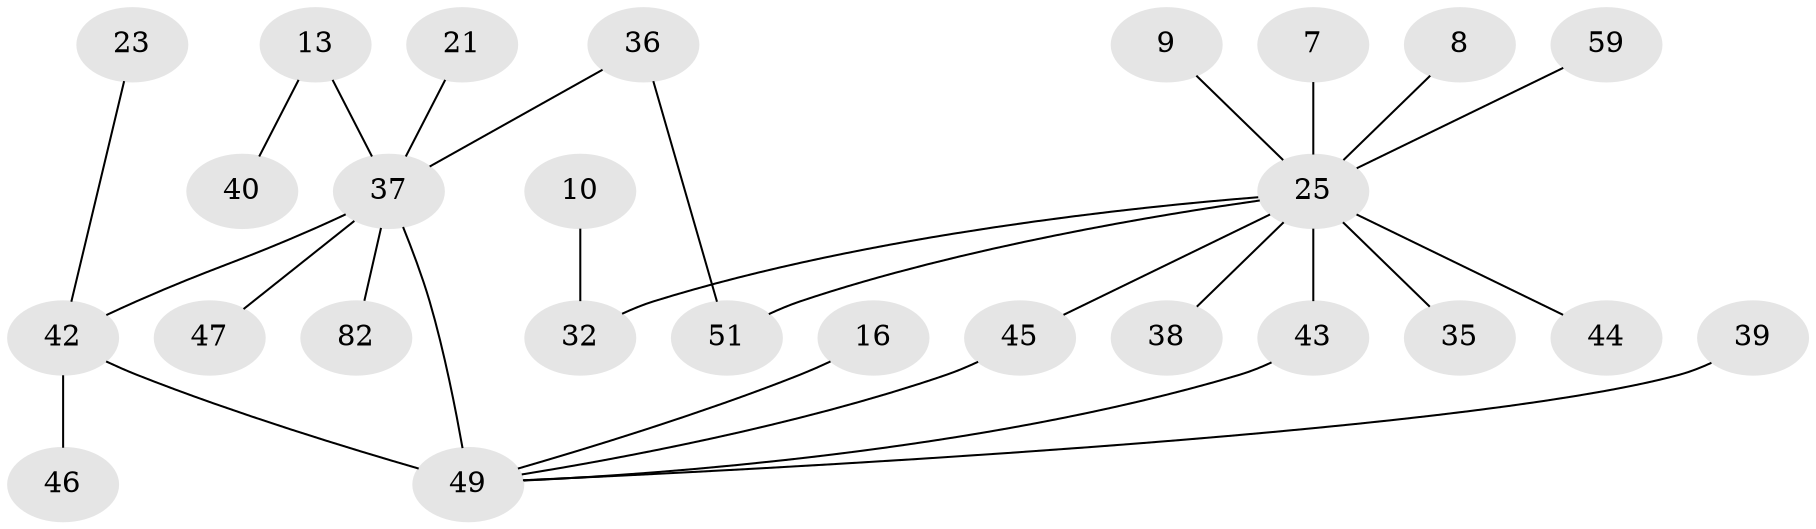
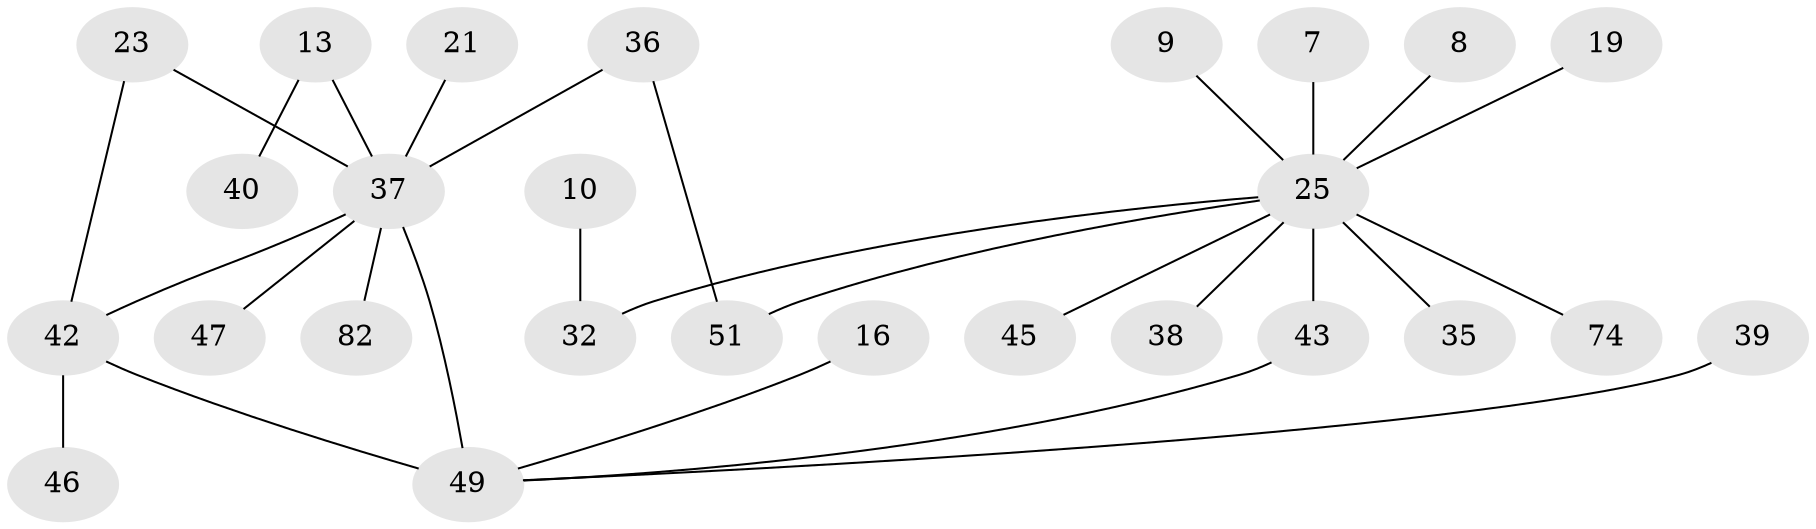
  graph {
    node [color=gray90 style=filled]
    25 [super="+1"]
    32
    35
-   44 [super="+34"]
+   44 [super="+34" label=74]
    45 [super="+31+41+38"]
    n6 [label=38]
    51 [super="+50+17"]
    43
    n9 [label=9]
    7
    42 [super="+22+33"]
    49 [super="+20+14+26+29+30"]
    46
    8
    37 [super="+4+11+5"]
    47
    n17 [label=82]
    10
    13
    40
    16
-   19 [label=59]
+   19
    21
    23
    36 [super="+15"]
    39
    25 -- 32
    25 -- 35
    25 -- 44
    25 -- 45
    25 -- n6
    25 -- 51 [weight=2]
    25 -- 43 [weight=5]
-   45 -- 49
    43 -- 49
    n9 -- 25
    7 -- 25 [weight=2]
    42 -- 49
    42 -- 46
    8 -- 25
    37 -- 42 [weight=2]
    37 -- 49 [weight=4]
    37 -- 47
    37 -- n17
    10 -- 32
    13 -- 37 [weight=2]
    13 -- 40
    16 -- 49
    19 -- 25
    21 -- 37
    23 -- 42
+   23 -- 37
    36 -- 51
    36 -- 37
    39 -- 49
  }
